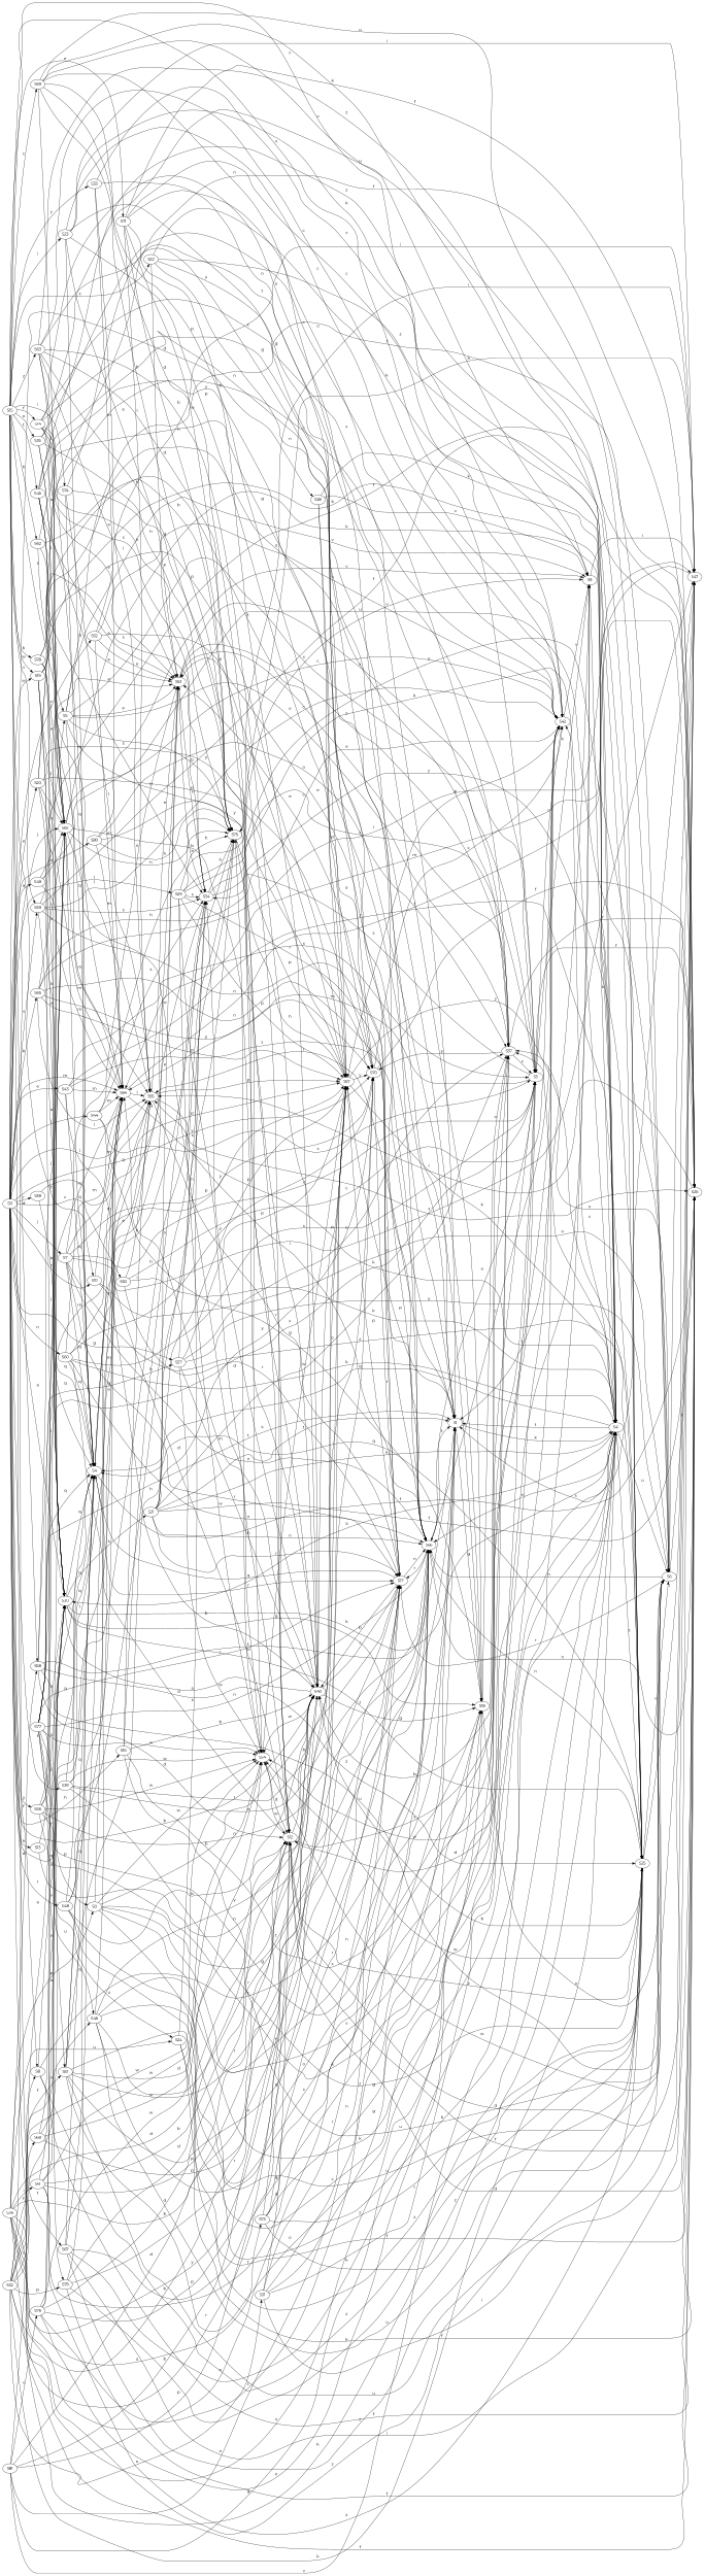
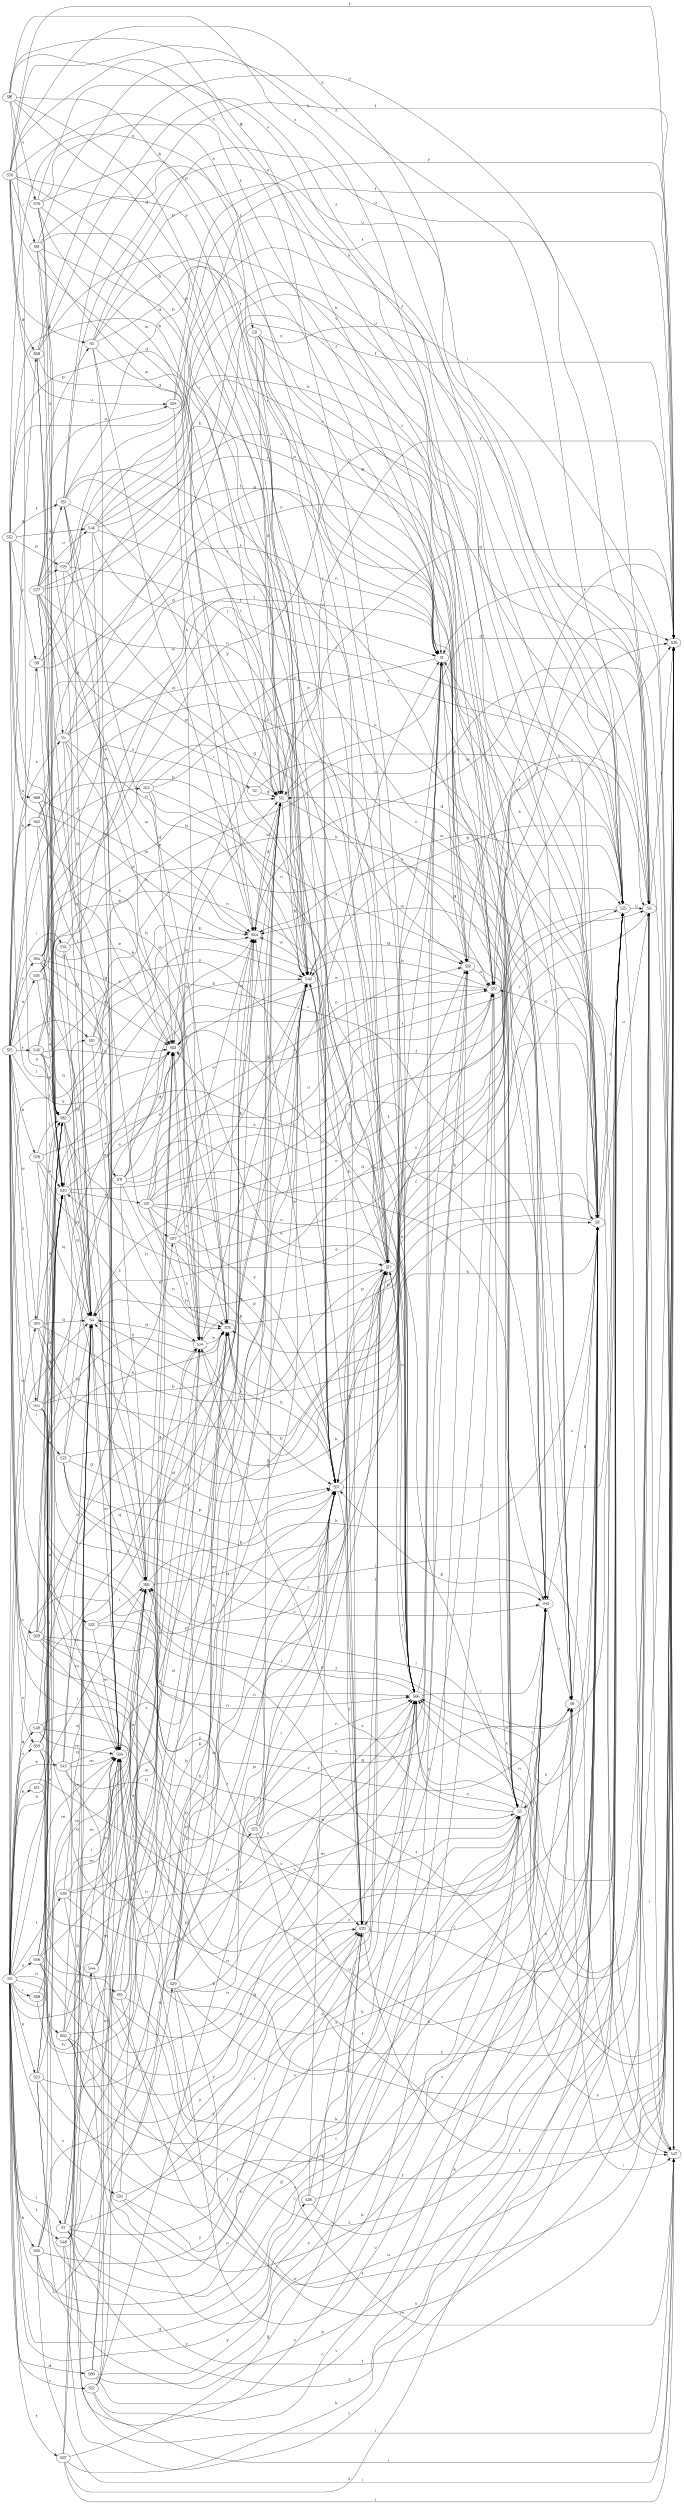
  strict digraph {
    fontname=Montserrat
    rankdir=LR
    node [fontname=Montserrat]
    edge [fontname=Montserrat]
    S11
    S30
    S40
    S50
    S28
    S80
    S20
    S43
    S27
    S16
    S13
    S7
    S44
    S65
    S29
    S55
    S64
    S60
    S73
    S49
    S4
    S48
    S38
    S39
    S67
    S10
    S52
    S59
    S19
    S56
    S70
-   S41
+   S41 [label=S91]
    S25
    S18
    S21
    S17
    S54
    S57
    S34
    S42
    S9
    S75
    S37
    n44 [label=S82]
    S26
    S3
    S1
    S12
    S6
    S66
    S47
    S53
    S15
    S69
    S58
    S71
    S33
-   S14
+   S14 [label=S94]
    S8
    S62
    S23
    S74
    S78
    S35
+   S2
    S5
    S45
    S22
    S63
    S32
    S51
    S31
    S68
    S79
    S46
    S77
    S0
    S24
    S76
    S36
    S61
    S81
    S11 -> S30 [label=a]
    S11 -> S40 [label=b]
    S11 -> S50 [label=c]
    S11 -> S28 [label=d]
    S11 -> S80 [label=d]
    S11 -> S20 [label=e]
    S11 -> S43 [label=e]
    S11 -> S27 [label=g]
    S11 -> S16 [label=h]
    S11 -> S13 [label=h]
    S11 -> S7 [label=j]
    S11 -> S44 [label=j]
    S11 -> S65 [label=k]
    S11 -> S29 [label=l]
    S11 -> S55 [label=l]
    S11 -> S64 [label=m]
    S11 -> S60 [label=n]
    S11 -> S73 [label=o]
    S11 -> S49 [label=q]
    S11 -> S4 [label=q]
    S11 -> S48 [label=r]
    S11 -> S38 [label=r]
    S11 -> S39 [label=t]
    S11 -> S67 [label=t]
    S11 -> S10 [label=t]
    S11 -> S52 [label=v]
    S11 -> S59 [label=v]
    S11 -> S19 [label=w]
    S11 -> S56 [label=y]
    S11 -> S70 [label=y]
    S30 -> S4 [label=q]
    S30 -> S41 [label=k]
    S30 -> S25 [label=z]
    S30 -> S18 [label=g]
    S30 -> S21 [label=s]
    S40 -> S30 [label=a]
    S40 -> S64 [label=m]
    S40 -> S18 [label=g]
    S40 -> S17 [label=r]
    S40 -> S54 [label=w]
    S40 -> S57 [label=p]
    S40 -> S34 [label=s]
    S50 -> S55 [label=l]
    S50 -> S41 [label=k]
    S50 -> S17 [label=r]
    S50 -> S42 [label=c]
    S28 -> S70 [label=y]
    S28 -> S41 [label=k]
    S28 -> S57 [label=p]
    S28 -> S9 [label=v]
    S80 -> S64 [label=m]
    S80 -> S70 [label=y]
    S80 -> S9 [label=v]
    S80 -> S75 [label=h]
    S80 -> S37 [label=o]
    S20 -> S30 [label=a]
    S20 -> S64 [label=m]
    S20 -> S70 [label=y]
    S20 -> S41 [label=k]
    S20 -> S57 [label=p]
    S20 -> n44 [label=j]
    S20 -> S26 [label=f]
    S43 -> S64 [label=m]
    S43 -> S4 [label=q]
    S43 -> S25 [label=z]
    S43 -> S3 [label=x]
    S43 -> S1 [label=t]
    S43 -> S12 [label=d]
    S27 -> S40 [label=b]
    S27 -> S54 [label=w]
    S27 -> S57 [label=p]
    S27 -> S34 [label=s]
    S27 -> S37 [label=o]
    S27 -> S6 [label=u]
    S16 -> S40 [label=b]
    S16 -> S55 [label=l]
    S16 -> S34 [label=s]
    S16 -> S3 [label=x]
    S16 -> S6 [label=u]
    S13 -> S30 [label=a]
    S13 -> S66 [label=n]
    S7 -> S55 [label=l]
    S7 -> S4 [label=q]
    S7 -> S70 [label=y]
    S7 -> S25 [label=z]
    S7 -> S17 [label=r]
    S7 -> S75 [label=h]
    S7 -> S3 [label=x]
    S7 -> S66 [label=n]
    S7 -> S47 [label=i]
    S44 -> S64 [label=m]
    S44 -> S18 [label=g]
    S44 -> S34 [label=s]
    S44 -> S3 [label=x]
    S44 -> S53 [label=e]
    S65 -> S55 [label=l]
    S65 -> S70 [label=y]
    S65 -> S57 [label=p]
    S65 -> S42 [label=c]
    S65 -> n44 [label=j]
    S65 -> S66 [label=n]
    S65 -> S47 [label=i]
    S29 -> S17 [label=r]
    S29 -> S54 [label=w]
    S29 -> S57 [label=p]
    S29 -> S34 [label=s]
    S29 -> S9 [label=v]
    S29 -> S75 [label=h]
    S29 -> S3 [label=x]
    S29 -> S12 [label=d]
    S29 -> S6 [label=u]
    S55 -> S4 [label=q]
    S55 -> S17 [label=r]
    S55 -> S57 [label=p]
    S55 -> S26 [label=f]
    S55 -> S53 [label=e]
    S64 -> S55 [label=l]
    S64 -> S41 [label=k]
    S64 -> S26 [label=f]
    S60 -> S64 [label=m]
    S60 -> S4 [label=q]
    S60 -> S70 [label=y]
    S60 -> S41 [label=k]
    S60 -> S57 [label=p]
    S60 -> S3 [label=x]
    S60 -> S12 [label=d]
    S60 -> S66 [label=n]
    S73 -> S41 [label=k]
    S73 -> S25 [label=z]
    S73 -> S18 [label=g]
    S73 -> S17 [label=r]
    S73 -> S12 [label=d]
    S73 -> S66 [label=n]
    S49 -> S64 [label=m]
    S49 -> n44 [label=j]
    S49 -> S26 [label=f]
    S49 -> S6 [label=u]
    S4 -> S64 [label=m]
    S4 -> S17 [label=r]
    S4 -> S26 [label=f]
    S48 -> S40 [label=b]
    S48 -> S4 [label=q]
    S48 -> S25 [label=z]
    S48 -> S34 [label=s]
    S48 -> S75 [label=h]
    S48 -> S3 [label=x]
    S38 -> S30 [label=a]
    S38 -> S57 [label=p]
    S39 -> S4 [label=q]
    S39 -> S25 [label=z]
    S39 -> S17 [label=r]
    S39 -> S54 [label=w]
    S39 -> S75 [label=h]
    S39 -> S66 [label=n]
    S67 -> S64 [label=m]
    S67 -> S4 [label=q]
    S67 -> S41 [label=k]
    S67 -> S25 [label=z]
    S67 -> S18 [label=g]
    S67 -> S47 [label=i]
    S10 -> S40 [label=b]
    S10 -> S64 [label=m]
    S10 -> S6 [label=u]
    S52 -> S64 [label=m]
    S52 -> S57 [label=p]
    S52 -> S42 [label=c]
    S52 -> S47 [label=i]
    S52 -> S53 [label=e]
    S59 -> S30 [label=a]
    S59 -> S34 [label=s]
    S59 -> S42 [label=c]
    S59 -> S26 [label=f]
    S59 -> S66 [label=n]
    S59 -> S53 [label=e]
    S19 -> S30 [label=a]
    S19 -> S4 [label=q]
    S19 -> S57 [label=p]
    S19 -> S37 [label=o]
    S19 -> n44 [label=j]
    S19 -> S1 [label=t]
    S56 -> S30 [label=a]
    S56 -> S64 [label=m]
    S56 -> S41 [label=k]
    S56 -> S18 [label=g]
    S56 -> S54 [label=w]
    S56 -> n44 [label=j]
    S56 -> S66 [label=n]
    S70 -> S17 [label=r]
    S70 -> S42 [label=c]
    S70 -> S26 [label=f]
    S41 -> S30 [label=a]
    S41 -> S4 [label=q]
    S41 -> S25 [label=z]
    S41 -> S42 [label=c]
    S41 -> S37 [label=o]
    S41 -> S1 [label=t]
    S41 -> S12 [label=d]
    S41 -> S6 [label=u]
    S41 -> S66 [label=n]
    S25 -> S40 [label=b]
    S25 -> S4 [label=q]
    S25 -> S54 [label=w]
    S25 -> S6 [label=u]
    S25 -> S66 [label=n]
    S25 -> S47 [label=i]
    S18 -> S37 [label=o]
    S18 -> S6 [label=u]
    S21 -> S70 [label=y]
    S21 -> S41 [label=k]
    S21 -> S17 [label=r]
    S21 -> S57 [label=p]
    S21 -> S75 [label=h]
    S21 -> S37 [label=o]
    S21 -> S26 [label=f]
    S21 -> S1 [label=t]
    S21 -> S66 [label=n]
    S21 -> S53 [label=e]
    S17 -> S40 [label=b]
    S17 -> S4 [label=q]
    S17 -> S57 [label=p]
    S17 -> S66 [label=n]
    S17 -> S53 [label=e]
    S54 -> S12 [label=d]
    S57 -> S70 [label=y]
    S57 -> S41 [label=k]
    S57 -> S25 [label=z]
    S57 -> S54 [label=w]
    S57 -> S75 [label=h]
    S34 -> S4 [label=q]
    S34 -> S41 [label=k]
    S34 -> S25 [label=z]
    S34 -> S75 [label=h]
    S34 -> S53 [label=e]
    S42 -> S54 [label=w]
    S42 -> S57 [label=p]
    S42 -> S9 [label=v]
    S9 -> S41 [label=k]
    S9 -> S3 [label=x]
    S9 -> S1 [label=t]
    S9 -> S47 [label=i]
    S75 -> S54 [label=w]
    S75 -> S57 [label=p]
    S75 -> S47 [label=i]
    S37 -> S40 [label=b]
    S37 -> S70 [label=y]
    S37 -> S26 [label=f]
    S37 -> S3 [label=x]
    S37 -> S53 [label=e]
    n44 -> S40 [label=b]
    n44 -> S55 [label=l]
    n44 -> S4 [label=q]
    n44 -> S41 [label=k]
    n44 -> S54 [label=w]
    n44 -> S42 [label=c]
    n44 -> S75 [label=h]
    S26 -> S55 [label=l]
    S26 -> S12 [label=d]
    S26 -> S66 [label=n]
    S3 -> S64 [label=m]
    S3 -> S34 [label=s]
    S3 -> S42 [label=c]
    S3 -> S26 [label=f]
    S3 -> S66 [label=n]
    S1 -> S55 [label=l]
    S1 -> S41 [label=k]
    S1 -> S18 [label=g]
    S1 -> S57 [label=p]
    S1 -> S53 [label=e]
    S12 -> S40 [label=b]
    S12 -> S25 [label=z]
    S12 -> S54 [label=w]
    S12 -> S26 [label=f]
    S12 -> S3 [label=x]
    S6 -> S17 [label=r]
    S6 -> S37 [label=o]
    S6 -> S26 [label=f]
    S6 -> S66 [label=n]
    S6 -> S47 [label=i]
    S66 -> S55 [label=l]
    S66 -> S17 [label=r]
    S66 -> S42 [label=c]
    S66 -> S1 [label=t]
    S47 -> S64 [label=m]
    S47 -> S54 [label=w]
    S47 -> S75 [label=h]
    S47 -> S1 [label=t]
    S47 -> S12 [label=d]
    S53 -> S34 [label=s]
    S53 -> S37 [label=o]
    S53 -> S3 [label=x]
    S15 -> S10 [label=t]
    S15 -> S59 [label=v]
    S15 -> S19 [label=w]
    S15 -> S42 [label=c]
    S15 -> S3 [label=x]
    S15 -> S69 [label=c]
    S15 -> S58 [label=d]
    S15 -> S71 [label=e]
    S15 -> S33 [label=f]
    S15 -> S14 [label=f]
    S15 -> S8 [label=f]
    S15 -> S62 [label=h]
    S15 -> S23 [label=i]
    S15 -> S74 [label=i]
    S15 -> S78 [label=k]
    S15 -> S35 [label=o]
+   S15 -> S2 [label=s]
    S15 -> S5 [label=s]
    S15 -> S45 [label=t]
    S15 -> S22 [label=x]
    S15 -> S63 [label=z]
    S69 -> S41 [label=k]
    S69 -> S57 [label=p]
    S69 -> S9 [label=v]
    S69 -> S75 [label=h]
    S69 -> n44 [label=j]
    S69 -> S12 [label=d]
    S69 -> S6 [label=u]
    S69 -> S66 [label=n]
    S58 -> S64 [label=m]
    S58 -> S25 [label=z]
    S58 -> n44 [label=j]
    S58 -> S1 [label=t]
    S58 -> S12 [label=d]
    S58 -> S6 [label=u]
    S71 -> S40 [label=b]
    S71 -> S55 [label=l]
    S71 -> S54 [label=w]
    S71 -> S42 [label=c]
    S71 -> S75 [label=h]
    S71 -> S37 [label=o]
    S71 -> S26 [label=f]
    S33 -> S55 [label=l]
    S33 -> S64 [label=m]
    S33 -> S9 [label=v]
    S33 -> S66 [label=n]
    S14 -> S30 [label=a]
    S14 -> S55 [label=l]
    S14 -> S18 [label=g]
    S14 -> S34 [label=s]
    S14 -> S75 [label=h]
    S14 -> S37 [label=o]
    S14 -> S1 [label=t]
    S14 -> S53 [label=e]
    S8 -> S30 [label=a]
    S8 -> S25 [label=z]
    S8 -> S26 [label=f]
    S8 -> S1 [label=t]
    S62 -> S40 [label=b]
    S62 -> S18 [label=g]
    S62 -> S34 [label=s]
    S62 -> n44 [label=j]
    S23 -> S4 [label=q]
    S23 -> S41 [label=k]
    S23 -> S18 [label=g]
    S23 -> S57 [label=p]
    S23 -> S42 [label=c]
    S23 -> S47 [label=i]
    S23 -> S53 [label=e]
    S74 -> S55 [label=l]
    S74 -> S4 [label=q]
    S74 -> S75 [label=h]
    S74 -> S1 [label=t]
    S78 -> S30 [label=a]
    S78 -> S4 [label=q]
    S78 -> S34 [label=s]
    S78 -> S42 [label=c]
    S78 -> n44 [label=j]
    S35 -> S42 [label=c]
    S35 -> n44 [label=j]
    S35 -> S12 [label=d]
    S35 -> S6 [label=u]
    S35 -> S53 [label=e]
+   S2 -> S9 [label=v]
+   S2 -> S12 [label=d]
    S5 -> S40 [label=b]
    S5 -> S4 [label=q]
    S5 -> S9 [label=v]
    S5 -> S75 [label=h]
    S5 -> S37 [label=o]
    S5 -> S26 [label=f]
    S5 -> S3 [label=x]
    S5 -> S53 [label=e]
    S45 -> S30 [label=a]
    S45 -> S64 [label=m]
    S45 -> S70 [label=y]
    S45 -> S25 [label=z]
    S45 -> n44 [label=j]
    S45 -> S66 [label=n]
    S45 -> S53 [label=e]
    S22 -> S41 [label=k]
    S22 -> S25 [label=z]
    S22 -> S3 [label=x]
    S22 -> S66 [label=n]
    S22 -> S53 [label=e]
    S63 -> S40 [label=b]
    S63 -> S64 [label=m]
    S63 -> S70 [label=y]
    S63 -> S25 [label=z]
    S63 -> S42 [label=c]
    S63 -> S75 [label=h]
    S63 -> n44 [label=j]
    S63 -> S12 [label=d]
    S63 -> S53 [label=e]
    S32 -> S40 [label=b]
    S32 -> S55 [label=l]
    S32 -> S41 [label=k]
    S32 -> S17 [label=r]
    S32 -> S54 [label=w]
    S32 -> n44 [label=j]
    S32 -> S8 [label=f]
    S32 -> S51 [label=f]
    S32 -> S31 [label=o]
    S32 -> S68 [label=o]
    S32 -> S79 [label=p]
    S32 -> S46 [label=u]
    S51 -> S4 [label=q]
    S51 -> S17 [label=r]
    S51 -> S75 [label=h]
    S51 -> S37 [label=o]
    S51 -> S26 [label=f]
    S51 -> S12 [label=d]
    S51 -> S6 [label=u]
    S51 -> S66 [label=n]
    S51 -> S53 [label=e]
    S31 -> S18 [label=g]
    S31 -> S17 [label=r]
    S31 -> S42 [label=c]
    S31 -> S12 [label=d]
    S31 -> S66 [label=n]
    S31 -> S47 [label=i]
    S68 -> S4 [label=q]
    S68 -> S54 [label=w]
    S68 -> S57 [label=p]
    S68 -> n44 [label=j]
    S79 -> S4 [label=q]
    S79 -> S41 [label=k]
    S79 -> S17 [label=r]
    S79 -> S26 [label=f]
    S79 -> S12 [label=d]
    S46 -> S64 [label=m]
    S46 -> S70 [label=y]
    S46 -> S17 [label=r]
    S46 -> S42 [label=c]
    S46 -> S37 [label=o]
    S46 -> S1 [label=t]
    S46 -> S6 [label=u]
    S77 -> S27 [label=g]
    S77 -> S4 [label=q]
    S77 -> S17 [label=r]
    S77 -> S54 [label=w]
    S77 -> S3 [label=x]
    S77 -> S1 [label=t]
    S77 -> S66 [label=n]
    S77 -> S5 [label=s]
    S77 -> S51 [label=f]
    S77 -> S79 [label=v]
    S77 -> S46 [label=u]
    S77 -> S0 [label=p]
    S77 -> S24 [label=u]
    S0 -> S40 [label=b]
    S0 -> S64 [label=m]
    S0 -> S41 [label=k]
    S0 -> S54 [label=w]
    S0 -> S9 [label=v]
    S0 -> S1 [label=t]
    S0 -> S6 [label=u]
    S24 -> S25 [label=z]
    S24 -> S34 [label=s]
    S24 -> S26 [label=f]
    S76 -> S30 [label=a]
    S76 -> S54 [label=w]
    S76 -> S57 [label=p]
    S76 -> S37 [label=o]
    S76 -> n44 [label=j]
    S76 -> S1 [label=t]
    S76 -> S12 [label=d]
    S36 -> S40 [label=b]
    S36 -> S70 [label=y]
    S36 -> S41 [label=k]
    S36 -> S25 [label=z]
    S36 -> S26 [label=f]
    S36 -> S3 [label=x]
    S36 -> S12 [label=d]
    S36 -> S66 [label=n]
    S36 -> S58 [label=d]
    S36 -> S0 [label=p]
    S36 -> S24 [label=u]
    S36 -> S61 [label=i]
    S61 -> S30 [label=a]
    S61 -> S40 [label=b]
    S61 -> S25 [label=z]
    S61 -> S54 [label=w]
    S61 -> S57 [label=p]
    S61 -> S1 [label=t]
    S61 -> S53 [label=e]
    S81 -> S30 [label=a]
    S81 -> S40 [label=b]
    S81 -> S18 [label=g]
    S81 -> S57 [label=p]
    S81 -> S9 [label=v]
    S81 -> S12 [label=d]
    S81 -> S66 [label=n]
    S81 -> S76 [label=v]
  }
